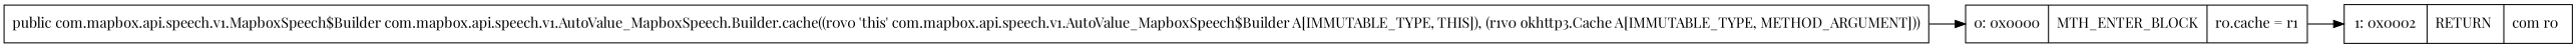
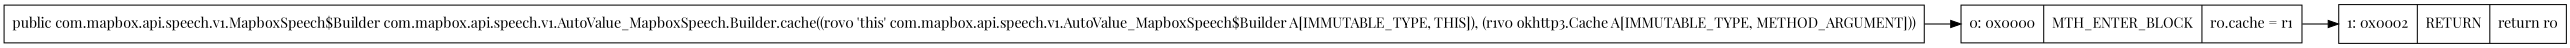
  digraph {
    rankdir=LR
    fontname="Playfair Display"
    node [shape=record fontname="Playfair Display"]
    edge [fontname="Playfair Display"]
    n1 [label="{0\:\ 0x0000|MTH_ENTER_BLOCK\l|r0.cache = r1\l}"]
-   n2 [label="{1\:\ 0x0002|RETURN\l|com r0\l}"]
+   n2 [label="{1\:\ 0x0002|RETURN\l|return r0\l}"]
    n3 [label="{public com.mapbox.api.speech.v1.MapboxSpeech$Builder com.mapbox.api.speech.v1.AutoValue_MapboxSpeech.Builder.cache((r0v0 'this' com.mapbox.api.speech.v1.AutoValue_MapboxSpeech$Builder A[IMMUTABLE_TYPE, THIS]), (r1v0 okhttp3.Cache A[IMMUTABLE_TYPE, METHOD_ARGUMENT])) }"]
    n1 -> n2
    n3 -> n1
  }
